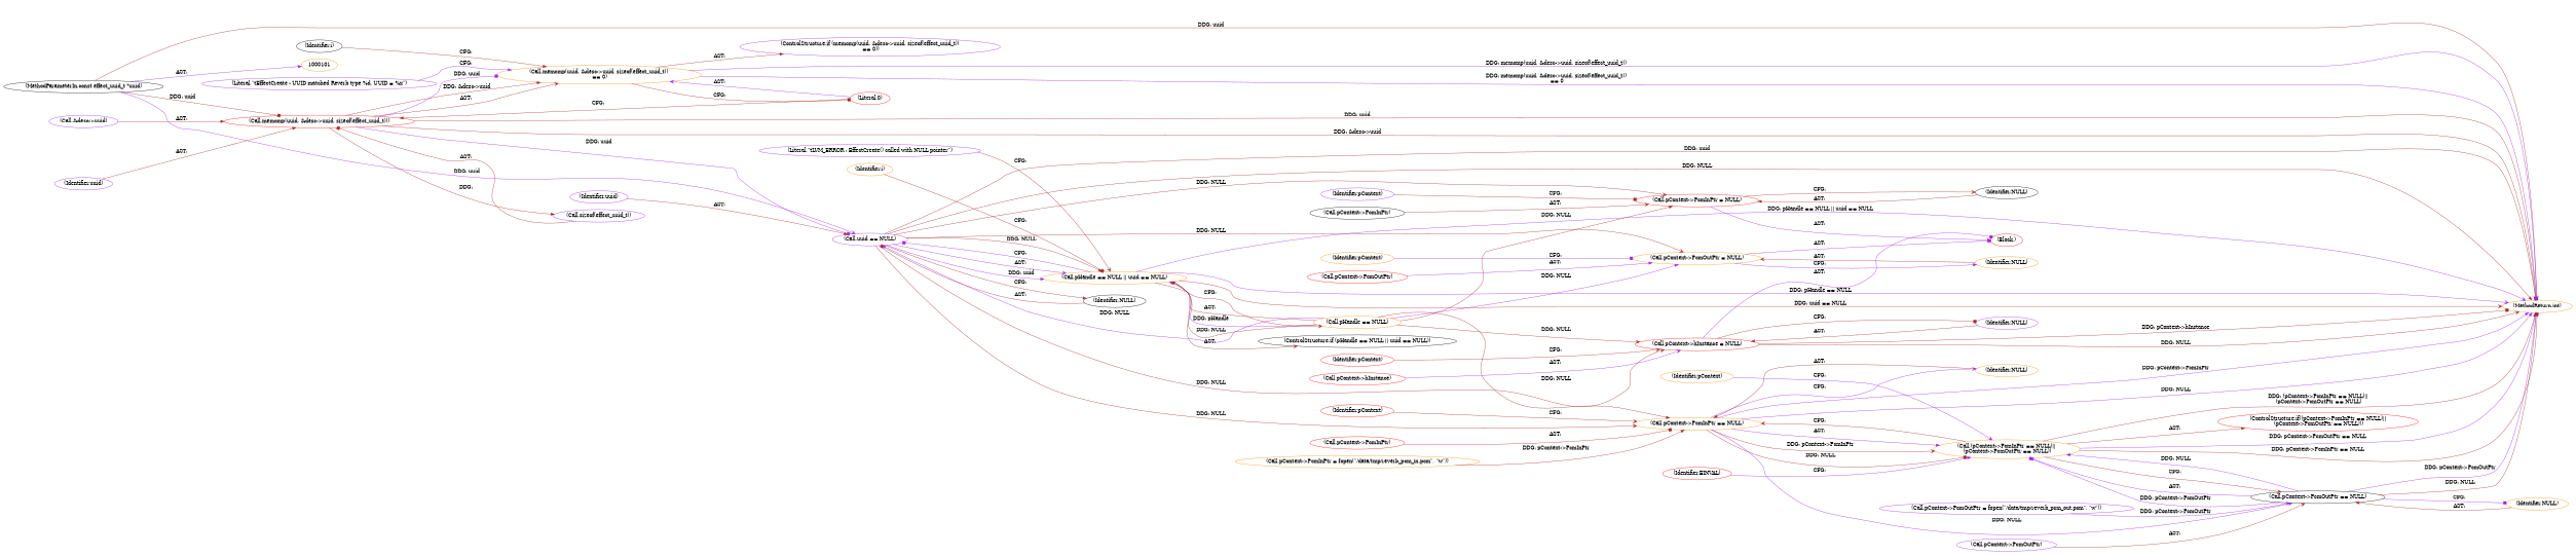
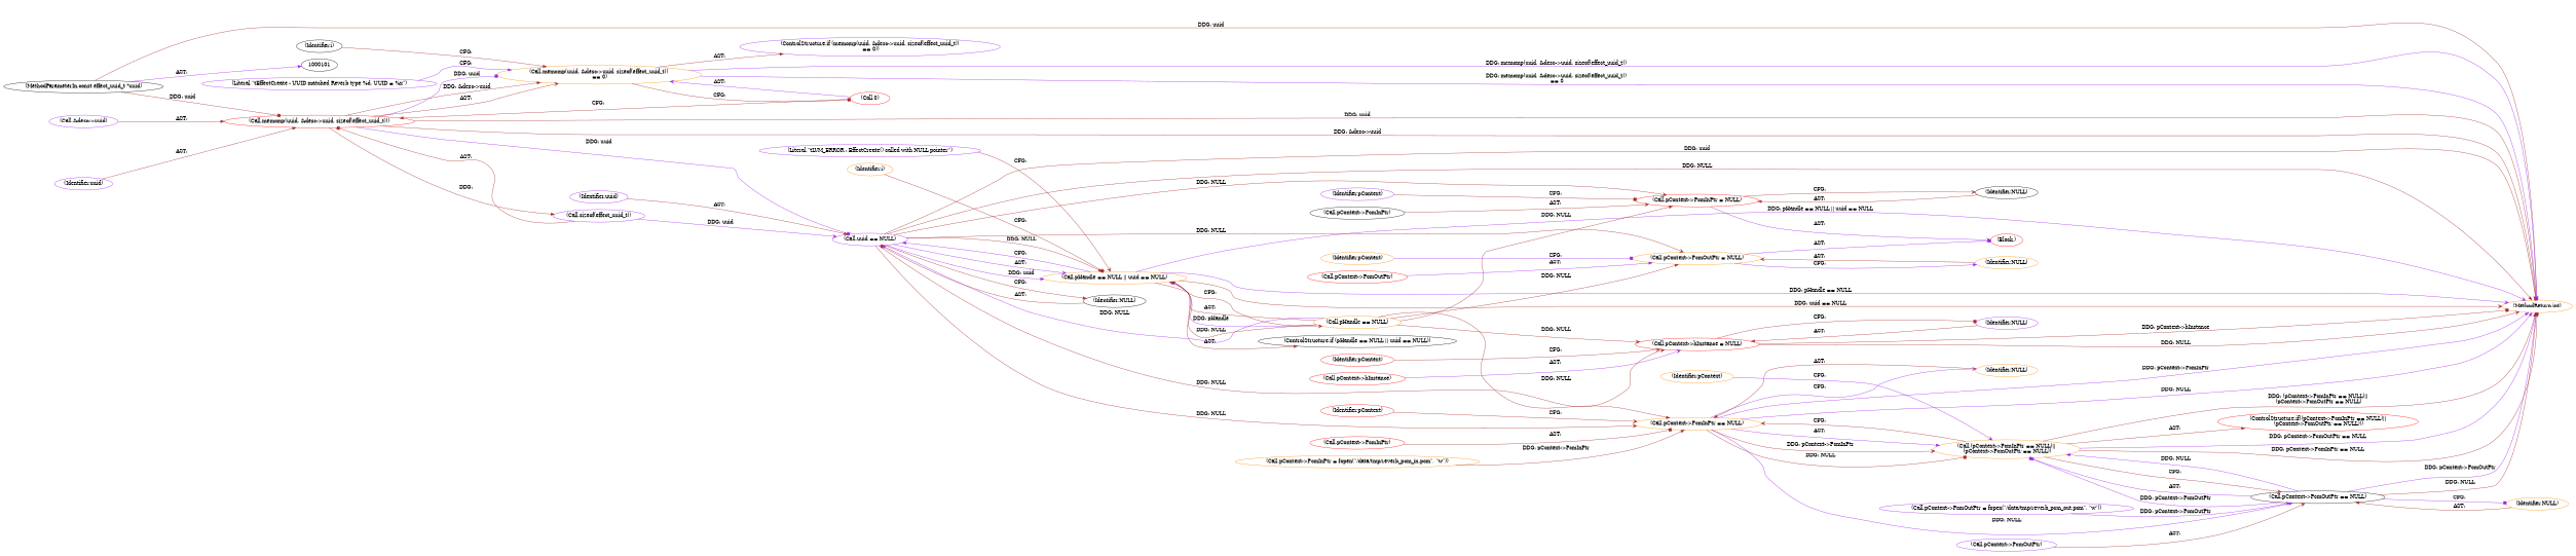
  digraph {
    rankdir=LR
    node [color=darkorange]
    edge [arrowhead=vee color=brown]
    n1 [color=black label="(MethodParameterIn,const effect_uuid_t *uuid)"]
    n2 [color=purple label="(Call,uuid == NULL)"]
    n3 [color=red label="(Call,memcmp(uuid, &desc->uuid, sizeof(effect_uuid_t)))"]
    n4 [label="(MethodReturn,int)"]
-   1000101
+   1000101 [color=black]
    n6 [label="(Call,pHandle == NULL || uuid == NULL)"]
    n7 [color=red label="(Call,pContext->hInstance = NULL)"]
    n8 [color=red label="(Call,pContext->PcmInPtr = NULL)"]
    n9 [label="(Call,pContext->PcmOutPtr = NULL)"]
    n10 [label="(Call,pContext->PcmInPtr == NULL)"]
    n11 [color=black label="(Identifier,NULL)"]
    n12 [label="(Call,memcmp(uuid, &desc->uuid, sizeof(effect_uuid_t))\n == 0)"]
    n13 [color=purple label="(Call,sizeof(effect_uuid_t))"]
    n14 [label="(Call,pHandle == NULL)"]
    n15 [color=black label="(ControlStructure,if (pHandle == NULL || uuid == NULL))"]
    n16 [color=purple label="(Identifier,NULL)"]
    n17 [color=red label="(Block,)"]
    n18 [color=black label="(Identifier,NULL)"]
    n19 [label="(Identifier,NULL)"]
    n20 [label="(Call,(pContext->PcmInPtr == NULL)||\n (pContext->PcmOutPtr == NULL))"]
    n21 [color=black label="(Call,pContext->PcmOutPtr == NULL)"]
    n22 [label="(Identifier,NULL)"]
-   n23 [color=red label="(Literal,0)"]
+   n23 [color=red label="(Call,0)"]
    n24 [color=purple label="(ControlStructure,if (memcmp(uuid, &desc->uuid, sizeof(effect_uuid_t))\n == 0))"]
    n25 [color=red label="(ControlStructure,if((pContext->PcmInPtr == NULL)||\n (pContext->PcmOutPtr == NULL)))"]
    n26 [label="(Identifier,NULL)"]
    n27 [label="(Call,pContext->PcmInPtr = fopen(\"/data/tmp/reverb_pcm_in.pcm\", \"w\"))"]
    n28 [color=purple label="(Call,pContext->PcmOutPtr = fopen(\"/data/tmp/reverb_pcm_out.pcm\", \"w\"))"]
    n29 [color=red label="(Identifier,pContext)"]
    n30 [color=black label="(Identifier,i)"]
    n31 [color=purple label="(Literal,\"\tEffectCreate - UUID matched Reverb type %d, UUID = %x\")"]
    n32 [color=black label="(Call,pContext->PcmInPtr)"]
-   n33 [color=red label="(Identifier,EINVAL)"]
    n34 [color=purple label="(Literal,\"\tLVM_ERROR : EffectCreate() called with NULL pointer\")"]
    n35 [label="(Identifier,pContext)"]
    n36 [label="(Identifier,i)"]
    n37 [color=red label="(Identifier,pContext)"]
    n38 [label="(Identifier,pContext)"]
    n39 [color=purple label="(Call,pContext->PcmOutPtr)"]
    n40 [color=red label="(Call,pContext->PcmInPtr)"]
    n41 [color=red label="(Call,pContext->hInstance)"]
    n42 [color=red label="(Call,pContext->PcmOutPtr)"]
    n43 [color=purple label="(Call,&desc->uuid)"]
    n44 [color=purple label="(Identifier,uuid)"]
    n45 [color=purple label="(Identifier,pContext)"]
    n46 [color=purple label="(Identifier,uuid)"]
-   n1 -> n2 [color=purple label="DDG: uuid"]
+   n13 -> n2 [color=purple label="DDG: uuid"]
    n1 -> n3 [arrowhead=box label="DDG: uuid"]
    n1 -> n4 [label="DDG: uuid"]
    n1 -> 1000101 [arrowhead=normal color=purple label="AST: "]
    n2 -> n4 [label="DDG: uuid"]
    n2 -> n4 [arrowhead=normal label="DDG: NULL"]
    n2 -> n6 [color=purple label="AST: "]
    n2 -> n6 [arrowhead=normal color=purple label="DDG: uuid"]
    n2 -> n6 [arrowhead=normal label="DDG: NULL"]
    n2 -> n7 [label="DDG: NULL"]
    n2 -> n8 [label="DDG: NULL"]
    n2 -> n9 [label="DDG: NULL"]
    n2 -> n10 [label="DDG: NULL"]
    n2 -> n11 [arrowhead=normal label="CFG: "]
    n3 -> n2 [arrowhead=box color=purple label="DDG: uuid"]
    n3 -> n4 [arrowhead=box label="DDG: uuid"]
    n3 -> n4 [arrowhead=box label="DDG: &desc->uuid"]
    n3 -> n12 [label="AST: "]
    n3 -> n12 [arrowhead=box color=purple label="DDG: uuid"]
    n3 -> n12 [arrowhead=normal label="DDG: &desc->uuid"]
    n3 -> n13 [arrowhead=normal label="DDG: "]
-   n6 -> n2 [arrowhead=box color=purple label="CFG: "]
+   n6 -> n2 [arrowhead=normal color=purple label="CFG: "]
    n6 -> n4 [label="DDG: uuid == NULL"]
    n6 -> n4 [color=purple label="DDG: pHandle == NULL || uuid == NULL"]
    n6 -> n4 [color=purple label="DDG: pHandle == NULL"]
    n6 -> n14 [label="CFG: "]
-   n6 -> n15 [label="AST: "]
+   n6 -> n15 [arrowhead=normal label="AST: "]
    n7 -> n4 [arrowhead=box label="DDG: pContext->hInstance"]
    n7 -> n4 [label="DDG: NULL"]
    n7 -> n16 [arrowhead=box label="CFG: "]
-   n7 -> n17 [arrowhead=box color=purple label="AST: "]
    n8 -> n17 [color=purple label="AST: "]
    n8 -> n18 [label="CFG: "]
    n9 -> n17 [arrowhead=box color=purple label="AST: "]
    n9 -> n19 [arrowhead=normal color=purple label="CFG: "]
    n10 -> n4 [arrowhead=normal color=purple label="DDG: pContext->PcmInPtr"]
    n10 -> n4 [arrowhead=normal color=purple label="DDG: NULL"]
    n10 -> n20 [arrowhead=normal color=purple label="AST: "]
    n10 -> n20 [label="DDG: pContext->PcmInPtr"]
    n10 -> n20 [arrowhead=box label="DDG: NULL"]
    n10 -> n21 [arrowhead=normal color=purple label="DDG: NULL"]
    n10 -> n22 [color=purple label="CFG: "]
    n11 -> n2 [arrowhead=box label="AST: "]
    n12 -> n4 [arrowhead=box color=purple label="DDG: memcmp(uuid, &desc->uuid, sizeof(effect_uuid_t))"]
    n12 -> n4 [color=purple label="DDG: memcmp(uuid, &desc->uuid, sizeof(effect_uuid_t))\n == 0"]
    n12 -> n23 [arrowhead=box label="CFG: "]
    n12 -> n24 [arrowhead=normal label="AST: "]
    n13 -> n3 [arrowhead=box label="AST: "]
    n14 -> n2 [arrowhead=normal color=purple label="DDG: NULL"]
    n14 -> n6 [arrowhead=normal label="AST: "]
    n14 -> n6 [color=purple label="DDG: pHandle"]
    n14 -> n6 [arrowhead=normal label="DDG: NULL"]
    n14 -> n7 [label="DDG: NULL"]
    n14 -> n8 [arrowhead=normal label="DDG: NULL"]
-   n14 -> n9 [arrowhead=normal color=purple label="DDG: NULL"]
+   n14 -> n9 [arrowhead=normal label="DDG: NULL"]
    n14 -> n10 [arrowhead=normal label="DDG: NULL"]
    n16 -> n7 [arrowhead=normal label="AST: "]
    n18 -> n8 [arrowhead=normal label="AST: "]
    n19 -> n9 [label="AST: "]
    n20 -> n4 [color=purple label="DDG: pContext->PcmOutPtr == NULL"]
    n20 -> n4 [arrowhead=box label="DDG: pContext->PcmInPtr == NULL"]
    n20 -> n4 [arrowhead=normal label="DDG: (pContext->PcmInPtr == NULL)||\n (pContext->PcmOutPtr == NULL)"]
    n20 -> n10 [label="CFG: "]
    n20 -> n21 [label="CFG: "]
    n20 -> n25 [arrowhead=normal label="AST: "]
    n21 -> n4 [color=purple label="DDG: pContext->PcmOutPtr"]
    n21 -> n4 [label="DDG: NULL"]
    n21 -> n20 [arrowhead=normal color=purple label="AST: "]
    n21 -> n20 [arrowhead=box color=purple label="DDG: pContext->PcmOutPtr"]
    n21 -> n20 [arrowhead=normal color=purple label="DDG: NULL"]
    n21 -> n26 [arrowhead=box color=purple label="CFG: "]
    n22 -> n10 [arrowhead=normal label="AST: "]
    n23 -> n3 [arrowhead=normal label="CFG: "]
    n23 -> n12 [color=purple label="AST: "]
    n26 -> n21 [arrowhead=normal label="AST: "]
    n27 -> n10 [arrowhead=normal label="DDG: pContext->PcmInPtr"]
    n28 -> n21 [color=purple label="DDG: pContext->PcmOutPtr"]
    n29 -> n10 [label="CFG: "]
    n30 -> n12 [arrowhead=normal label="CFG: "]
    n31 -> n12 [arrowhead=normal color=purple label="CFG: "]
    n32 -> n8 [label="AST: "]
-   n33 -> n20 [arrowhead=normal color=purple label="CFG: "]
    n34 -> n6 [label="CFG: "]
    n35 -> n20 [color=purple label="CFG: "]
    n36 -> n6 [arrowhead=box label="CFG: "]
    n37 -> n7 [label="CFG: "]
    n38 -> n9 [arrowhead=box color=purple label="CFG: "]
    n39 -> n21 [label="AST: "]
    n40 -> n10 [arrowhead=box label="AST: "]
    n41 -> n7 [color=purple label="AST: "]
    n42 -> n9 [arrowhead=normal color=purple label="AST: "]
    n43 -> n3 [arrowhead=normal label="AST: "]
    n44 -> n2 [arrowhead=normal label="AST: "]
    n45 -> n8 [arrowhead=box label="CFG: "]
    n46 -> n3 [arrowhead=normal label="AST: "]
  }
